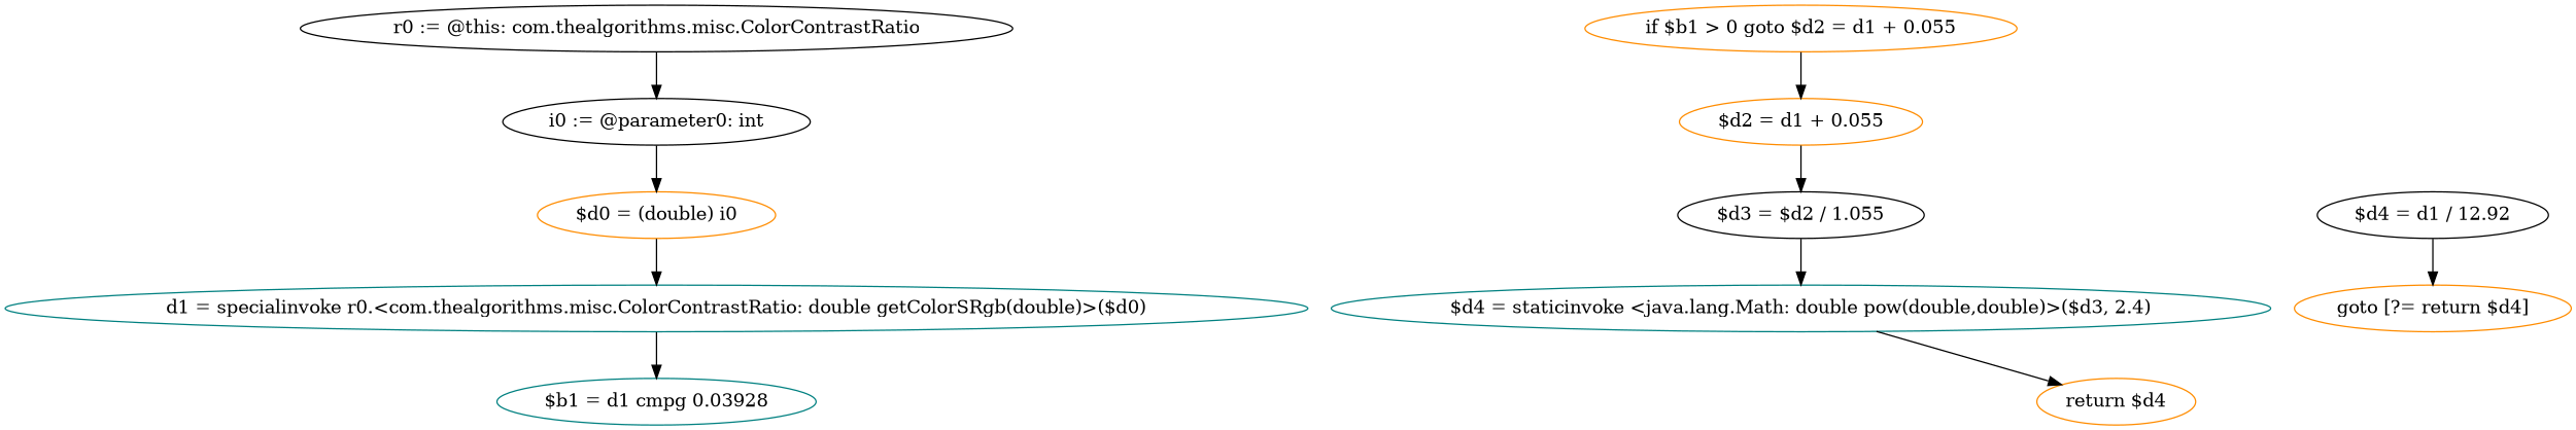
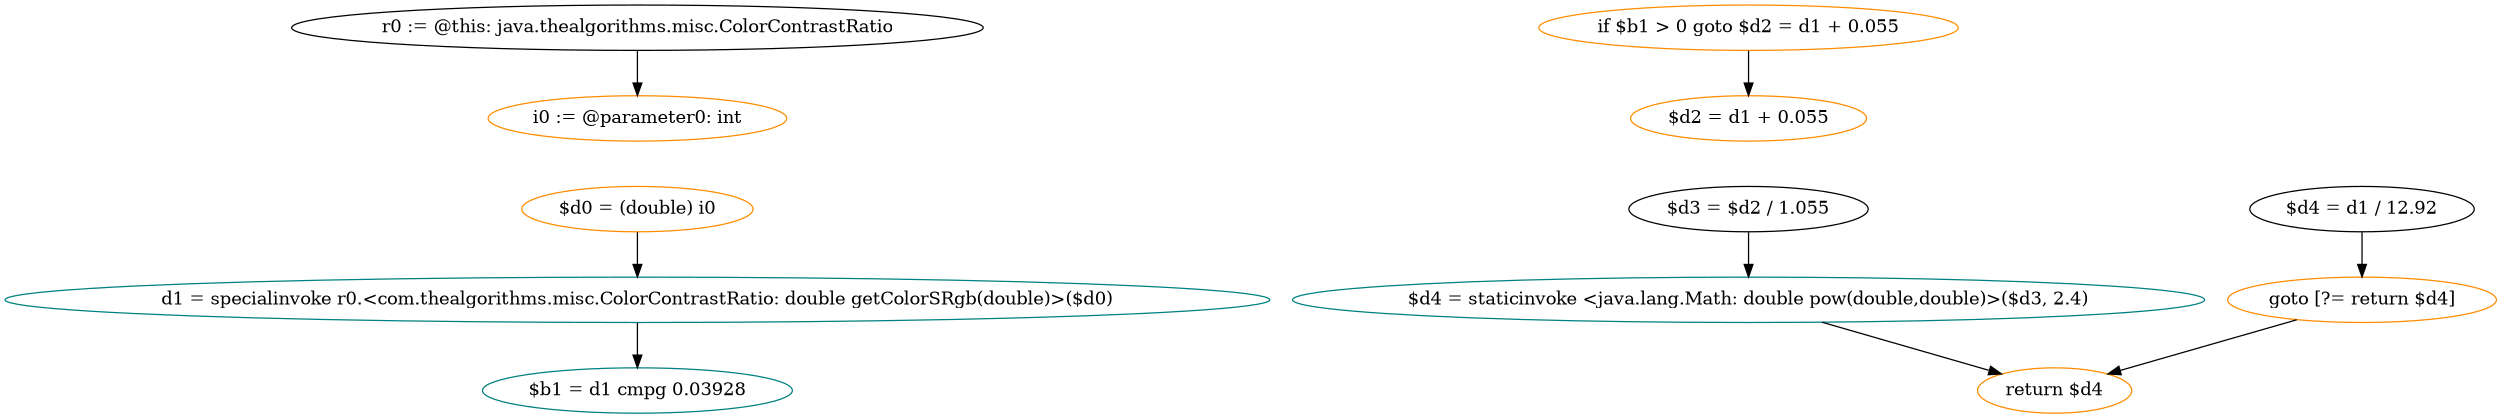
  digraph {
    node [color=darkorange]
-   "r0 := @this: com.thealgorithms.misc.ColorContrastRatio" [color=black]
-   "i0 := @parameter0: int" [color=black]
+   "r0 := @this: com.thealgorithms.misc.ColorContrastRatio" [color=black label="r0 := @this: java.thealgorithms.misc.ColorContrastRatio"]
+   "i0 := @parameter0: int"
    "$d0 = (double) i0"
    "d1 = specialinvoke r0.<com.thealgorithms.misc.ColorContrastRatio: double getColorSRgb(double)>($d0)" [color=teal]
    "$b1 = d1 cmpg 0.03928" [color=teal]
    "if $b1 > 0 goto $d2 = d1 + 0.055"
    "$d2 = d1 + 0.055"
    "$d4 = d1 / 12.92" [color=black]
    "goto [?= return $d4]"
    "$d3 = $d2 / 1.055" [color=black]
    "return $d4"
    "$d4 = staticinvoke <java.lang.Math: double pow(double,double)>($d3, 2.4)" [color=teal]
    "r0 := @this: com.thealgorithms.misc.ColorContrastRatio" -> "i0 := @parameter0: int"
-   "i0 := @parameter0: int" -> "$d0 = (double) i0"
    "$d0 = (double) i0" -> "d1 = specialinvoke r0.<com.thealgorithms.misc.ColorContrastRatio: double getColorSRgb(double)>($d0)"
    "d1 = specialinvoke r0.<com.thealgorithms.misc.ColorContrastRatio: double getColorSRgb(double)>($d0)" -> "$b1 = d1 cmpg 0.03928"
    "if $b1 > 0 goto $d2 = d1 + 0.055" -> "$d2 = d1 + 0.055"
-   "$d2 = d1 + 0.055" -> "$d3 = $d2 / 1.055"
    "$d4 = d1 / 12.92" -> "goto [?= return $d4]"
+   "goto [?= return $d4]" -> "return $d4"
    "$d3 = $d2 / 1.055" -> "$d4 = staticinvoke <java.lang.Math: double pow(double,double)>($d3, 2.4)"
    "$d4 = staticinvoke <java.lang.Math: double pow(double,double)>($d3, 2.4)" -> "return $d4"
  }
